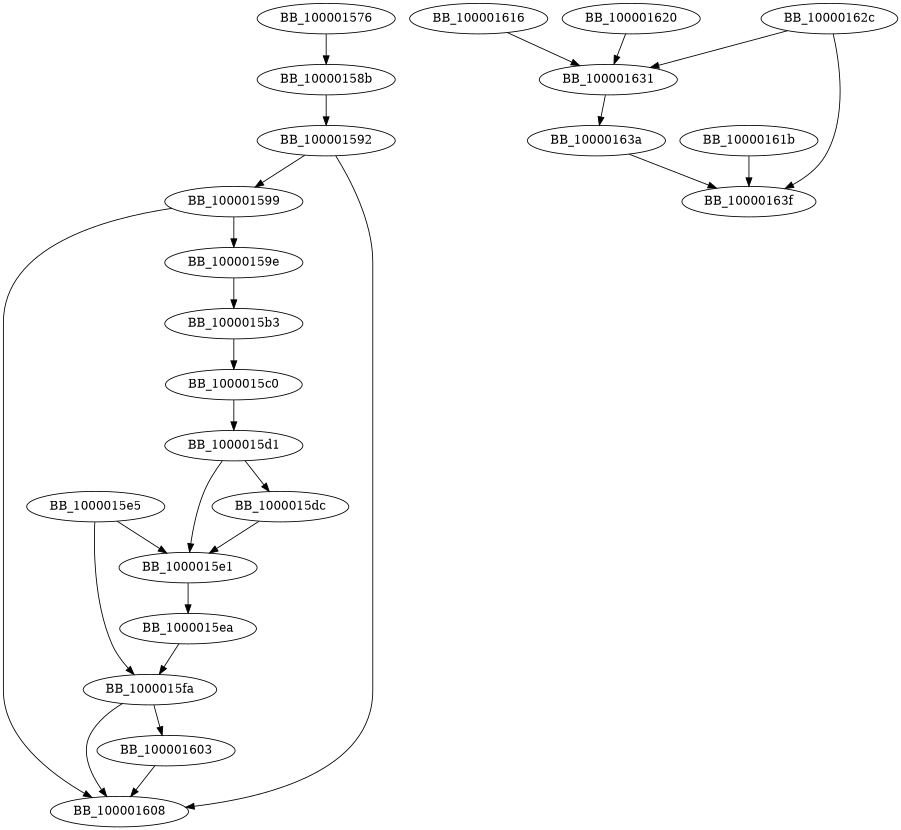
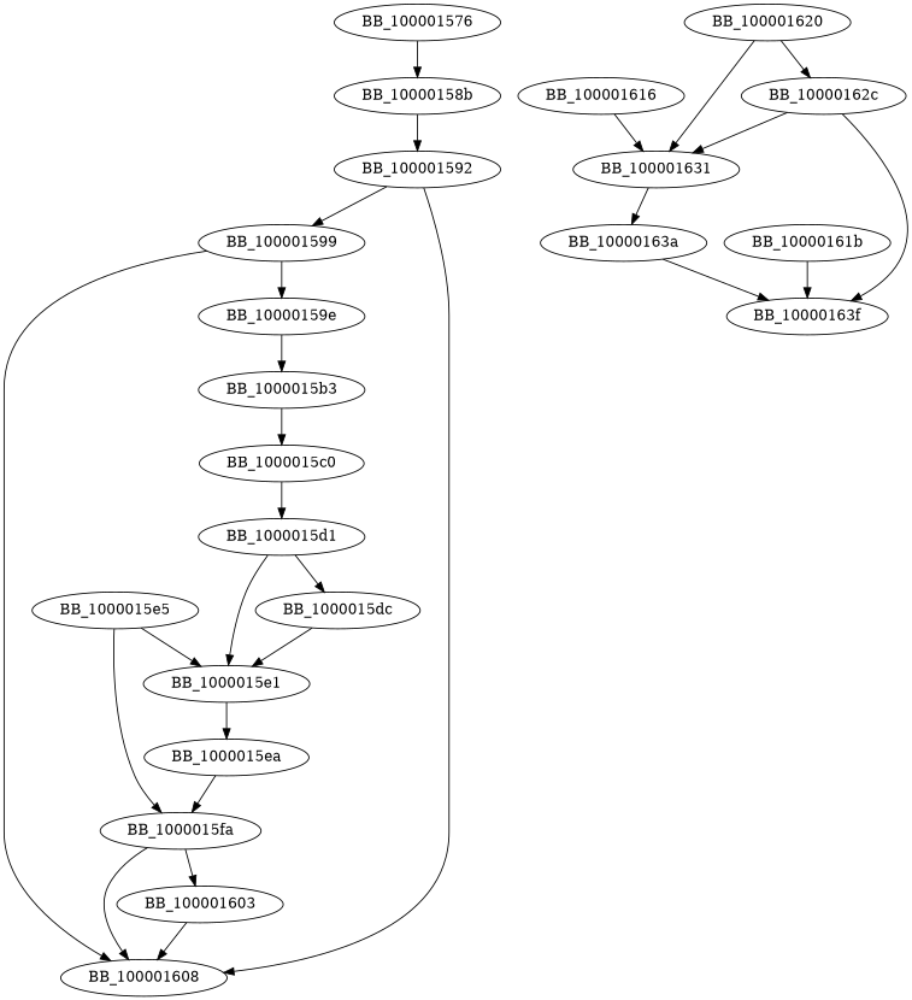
  digraph {
    BB_100001576
    BB_10000158b
    BB_100001592
    BB_100001599
    BB_100001608
    BB_10000159e
    BB_1000015b3
    BB_1000015c0
    BB_1000015d1
    BB_1000015dc
    BB_1000015e1
    BB_1000015ea
    BB_1000015e5
    BB_1000015fa
    BB_100001603
    BB_100001616
    BB_100001631
    BB_10000163a
    BB_10000163f
    BB_10000161b
    BB_100001620
    BB_10000162c
    BB_100001576 -> BB_10000158b
    BB_10000158b -> BB_100001592
    BB_100001592 -> BB_100001599
    BB_100001592 -> BB_100001608
    BB_100001599 -> BB_100001608
    BB_100001599 -> BB_10000159e
    BB_10000159e -> BB_1000015b3
    BB_1000015b3 -> BB_1000015c0
    BB_1000015c0 -> BB_1000015d1
    BB_1000015d1 -> BB_1000015dc
    BB_1000015d1 -> BB_1000015e1
    BB_1000015dc -> BB_1000015e1
    BB_1000015e1 -> BB_1000015ea
    BB_1000015ea -> BB_1000015fa
    BB_1000015e5 -> BB_1000015e1
    BB_1000015e5 -> BB_1000015fa
    BB_1000015fa -> BB_100001608
    BB_1000015fa -> BB_100001603
    BB_100001603 -> BB_100001608
    BB_100001616 -> BB_100001631
    BB_100001631 -> BB_10000163a
    BB_10000163a -> BB_10000163f
    BB_10000161b -> BB_10000163f
    BB_100001620 -> BB_100001631
+   BB_100001620 -> BB_10000162c
    BB_10000162c -> BB_100001631
    BB_10000162c -> BB_10000163f
  }
